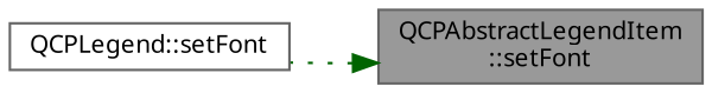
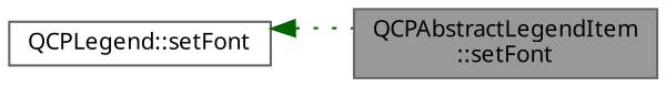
  digraph {
    rankdir=RL
    fontname="Noto Sans"
    node [fontname="Noto Sans" fontsize=10 shape=box style=filled]
    n1 [color=gray40 fillcolor=grey60 fontcolor=black height=0.2 label="QCPAbstractLegendItem\l::setFont" width=0.4]
    n2 [color=grey40 fillcolor=white height=0.2 label="QCPLegend::setFont" width=0.4]
-   n1 -> n2 [color=darkgreen dir=back fontname="Noto Sans" fontsize=10 labelfontname=Helvetica labelfontsize=10 style=dotted]
+   n2 -> n1 [color=darkgreen dir=back fontname="Noto Sans" fontsize=10 labelfontname=Helvetica labelfontsize=10 style=dotted]
  }
